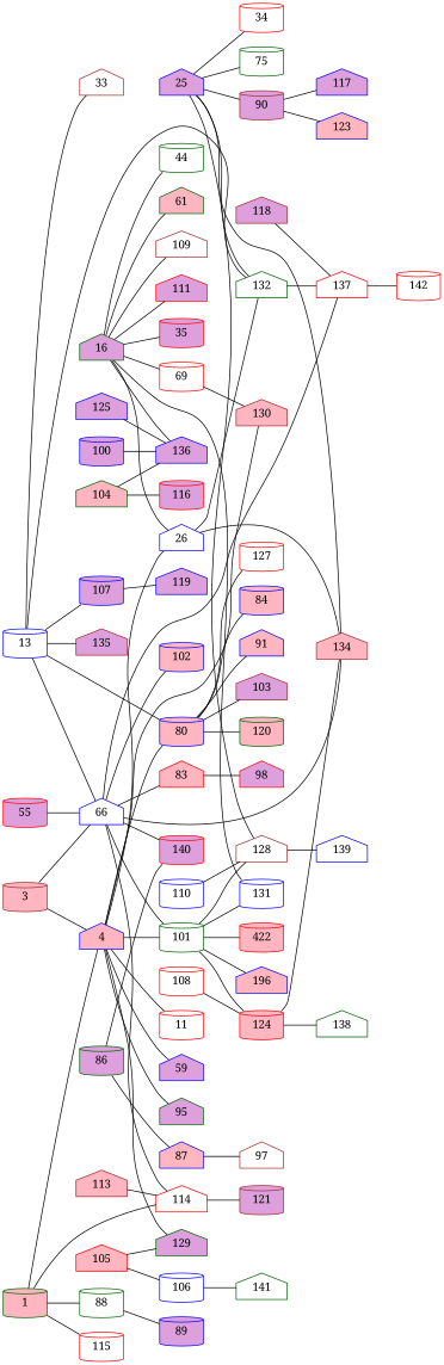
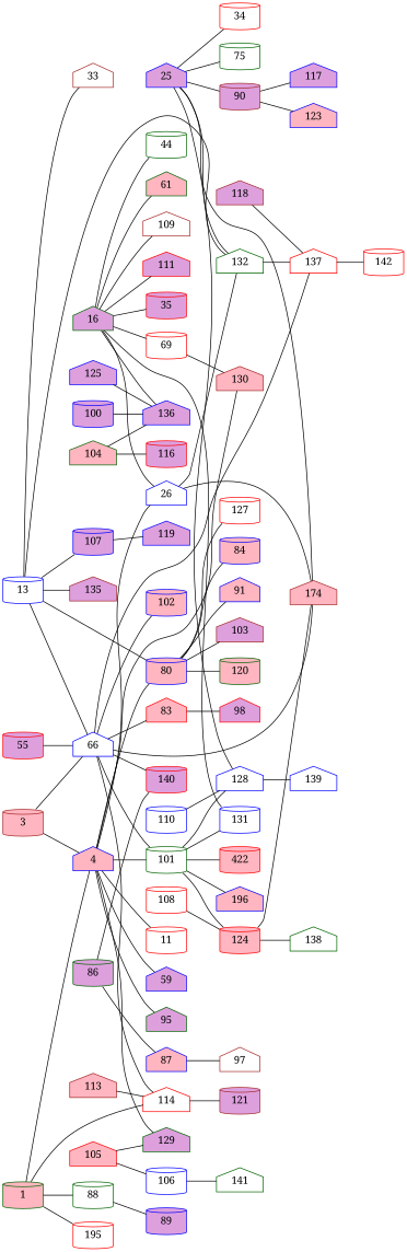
  graph {
    fontname="Noto Serif"
    rankdir=LR
    node [color=blue fillcolor=white fontname="Noto Serif" shape=house style=filled]
    edge [fontname="Noto Serif"]
    4 [fillcolor=lightpink super="+2"]
    11 [color=red shape=cylinder]
    26 [super="+7"]
    59 [fillcolor=plum]
    80 [fillcolor=lightpink shape=cylinder super="+77+64+67"]
    95 [color=darkgreen fillcolor=plum]
    101 [color=darkgreen shape=cylinder super="+50+56+39+45"]
    129 [color=darkgreen fillcolor=plum super="+51+79"]
    130 [color=brown fillcolor=lightpink]
    1 [color=darkgreen fillcolor=lightpink shape=cylinder]
    88 [color=darkgreen shape=cylinder super="+65"]
    114 [color=red super="+22+17+74+76"]
-   115 [color=red shape=cylinder]
+   115 [color=red shape=cylinder label=195]
    89 [fillcolor=plum shape=cylinder]
    121 [color=brown fillcolor=plum shape=cylinder]
    3 [color=brown fillcolor=lightpink shape=cylinder]
    66 [super="+5+6"]
-   134 [color=brown fillcolor=lightpink super="+133"]
+   134 [color=brown fillcolor=lightpink super="+133" label=174]
    83 [color=red fillcolor=lightpink]
    102 [fillcolor=lightpink shape=cylinder]
    137 [color=red super="+72+112"]
    140 [color=red fillcolor=plum shape=cylinder super="+70"]
    132 [color=darkgreen super="+99"]
    84 [fillcolor=lightpink shape=cylinder]
    91 [fillcolor=lightpink]
    103 [color=brown fillcolor=plum]
    120 [color=darkgreen fillcolor=lightpink shape=cylinder]
    127 [color=red shape=cylinder]
    131 [shape=cylinder super="+68"]
-   128 [color=brown super="+96"]
+   128 [super="+96"]
    n31 [color=red fillcolor=lightpink label=422 shape=cylinder]
    124 [color=red fillcolor=lightpink shape=cylinder super="+92"]
    n33 [fillcolor=lightpink label=196]
    106 [shape=cylinder super="+19"]
    141 [color=darkgreen]
    13 [shape=cylinder super="+10"]
    33 [color=brown]
    107 [fillcolor=plum shape=cylinder super="+94"]
    135 [color=brown fillcolor=plum super="+49"]
    119 [fillcolor=plum]
    16 [color=darkgreen fillcolor=plum]
    35 [color=red fillcolor=plum shape=cylinder]
    44 [color=darkgreen shape=cylinder]
    61 [color=darkgreen fillcolor=lightpink]
    69 [color=red shape=cylinder]
    109 [color=brown super="+53"]
    111 [color=red fillcolor=plum super="+43"]
    136 [fillcolor=plum super="+38"]
    25 [fillcolor=plum]
    34 [color=red shape=cylinder]
    75 [color=darkgreen shape=cylinder]
    90 [color=brown fillcolor=plum shape=cylinder super="+29"]
    117 [fillcolor=plum]
    123 [fillcolor=lightpink]
    139
    55 [color=red fillcolor=plum shape=cylinder]
    98 [color=red fillcolor=plum]
    142 [color=red shape=cylinder]
    86 [color=darkgreen fillcolor=plum shape=cylinder]
    87 [fillcolor=lightpink]
    97 [color=brown]
    100 [fillcolor=plum shape=cylinder]
    138 [color=darkgreen]
    104 [color=darkgreen fillcolor=lightpink]
    116 [color=red fillcolor=plum shape=cylinder]
    105 [color=red fillcolor=lightpink]
    108 [color=red shape=cylinder]
    110 [shape=cylinder]
    113 [color=brown fillcolor=lightpink]
    118 [color=brown fillcolor=plum]
    125 [fillcolor=plum]
    4 -- 11
    4 -- 26 [weight=2]
    4 -- 59
    4 -- 80
    4 -- 95
    4 -- 101
    4 -- 129
    4 -- 130
    26 -- 134
    26 -- 132
    80 -- 84
    80 -- 91
    80 -- 103
    80 -- 120
    80 -- 127
    101 -- 131
    101 -- 128
    101 -- n31
    101 -- 124
    101 -- n33
    1 -- 4
    1 -- 88 [weight=2]
    1 -- 114
    1 -- 115
    88 -- 89
    114 -- 121
    3 -- 4
    3 -- 66
    66 -- 101 [weight=2]
    66 -- 114
    66 -- 134
    66 -- 83
    66 -- 102
    66 -- 137
    66 -- 140
    83 -- 98
    137 -- 142
    132 -- 137
    128 -- 139
    124 -- 134
    124 -- 138
    106 -- 141
    13 -- 80
    13 -- 66 [weight=2]
    13 -- 132
    13 -- 33
    13 -- 107
    13 -- 135
    107 -- 119
    16 -- 26 [weight=2]
    16 -- 131
    16 -- 35
    16 -- 44
    16 -- 61
    16 -- 69
    16 -- 109
    16 -- 111
    16 -- 136
    69 -- 130
    25 -- 134
    25 -- 132
    25 -- 128
    25 -- 34
    25 -- 75
    25 -- 90 [weight=2]
    90 -- 117
    90 -- 123
    55 -- 66
    86 -- 140
    86 -- 87
    87 -- 97
    100 -- 136
    104 -- 136
    104 -- 116
    105 -- 129
    105 -- 106
    108 -- 124
    110 -- 128
    113 -- 114
    118 -- 137
    125 -- 136
  }
